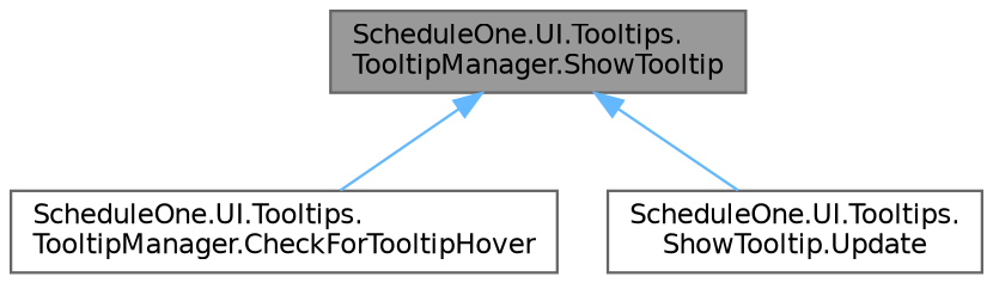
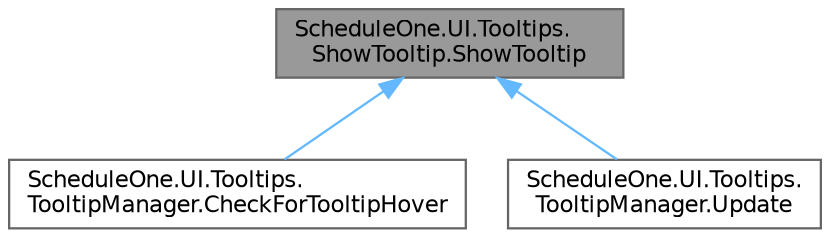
  digraph {
    rankdir=TB
    node [color=grey40 fillcolor=white fontname=Helvetica fontsize=10 shape=box style=filled]
    edge [color=steelblue1 dir=back fontname=Helvetica fontsize=10 labelfontname=Helvetica labelfontsize=10 style=solid]
-   n1 [color=gray40 fillcolor=grey60 fontcolor=black height=0.2 label="ScheduleOne.UI.Tooltips.\lTooltipManager.ShowTooltip" width=0.4]
+   n1 [color=gray40 fillcolor=grey60 fontcolor=black height=0.2 label="ScheduleOne.UI.Tooltips.\lShowTooltip.ShowTooltip" width=0.4]
    n2 [height=0.2 label="ScheduleOne.UI.Tooltips.\lTooltipManager.CheckForTooltipHover" width=0.4]
-   n3 [height=0.2 label="ScheduleOne.UI.Tooltips.\lShowTooltip.Update" width=0.4]
+   n3 [height=0.2 label="ScheduleOne.UI.Tooltips.\lTooltipManager.Update" width=0.4]
    n1 -> n2
    n1 -> n3
  }
